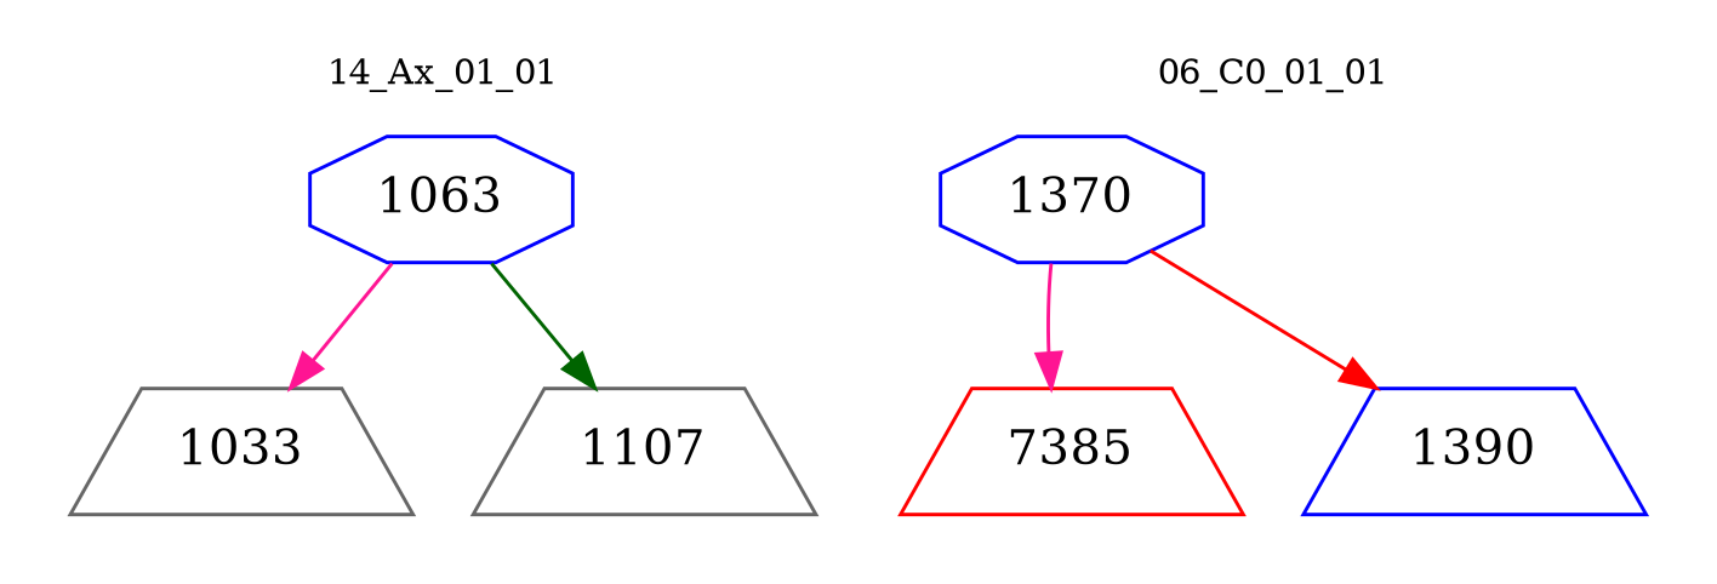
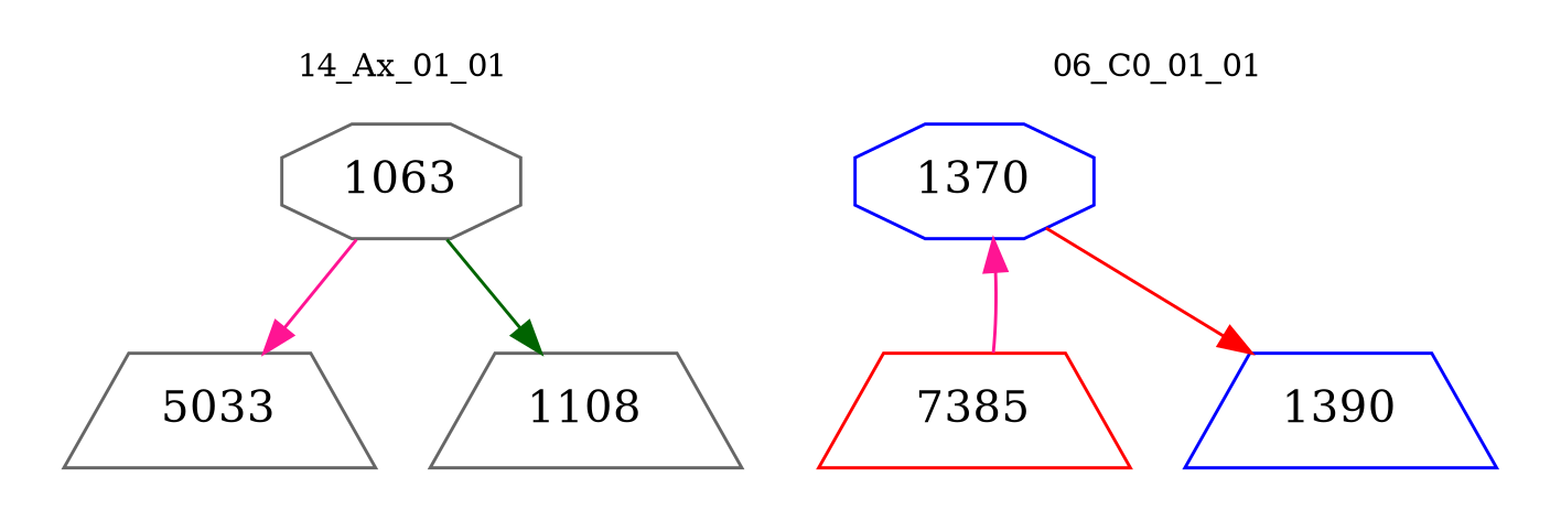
  digraph {
    node [color=blue shape=trapezium]
    edge [color=deeppink]
-   n1 [label=1063 shape=octagon]
-   n2 [color=gray40 label=1033]
-   n3 [color=gray40 label=1107]
+   n1 [color=gray40 label=1063 shape=octagon]
+   n2 [color=gray40 label=5033]
+   n3 [color=gray40 label=1108]
    n4 [label=1370 shape=octagon]
    n5 [color=red label=7385]
    n6 [label=1390]
    subgraph cluster_1 {
      color=white
      fontsize=10
      label="14_Ax_01_01"
      n1
      n2
      n3
    }
    subgraph cluster_2 {
      color=white
      fontsize=10
      label="06_C0_01_01"
      n4
      n5
      n6
    }
    n1 -> n2
    n1 -> n3 [color=darkgreen]
-   n4 -> n5
+   n5 -> n4
    n4 -> n6 [color=red]
  }
